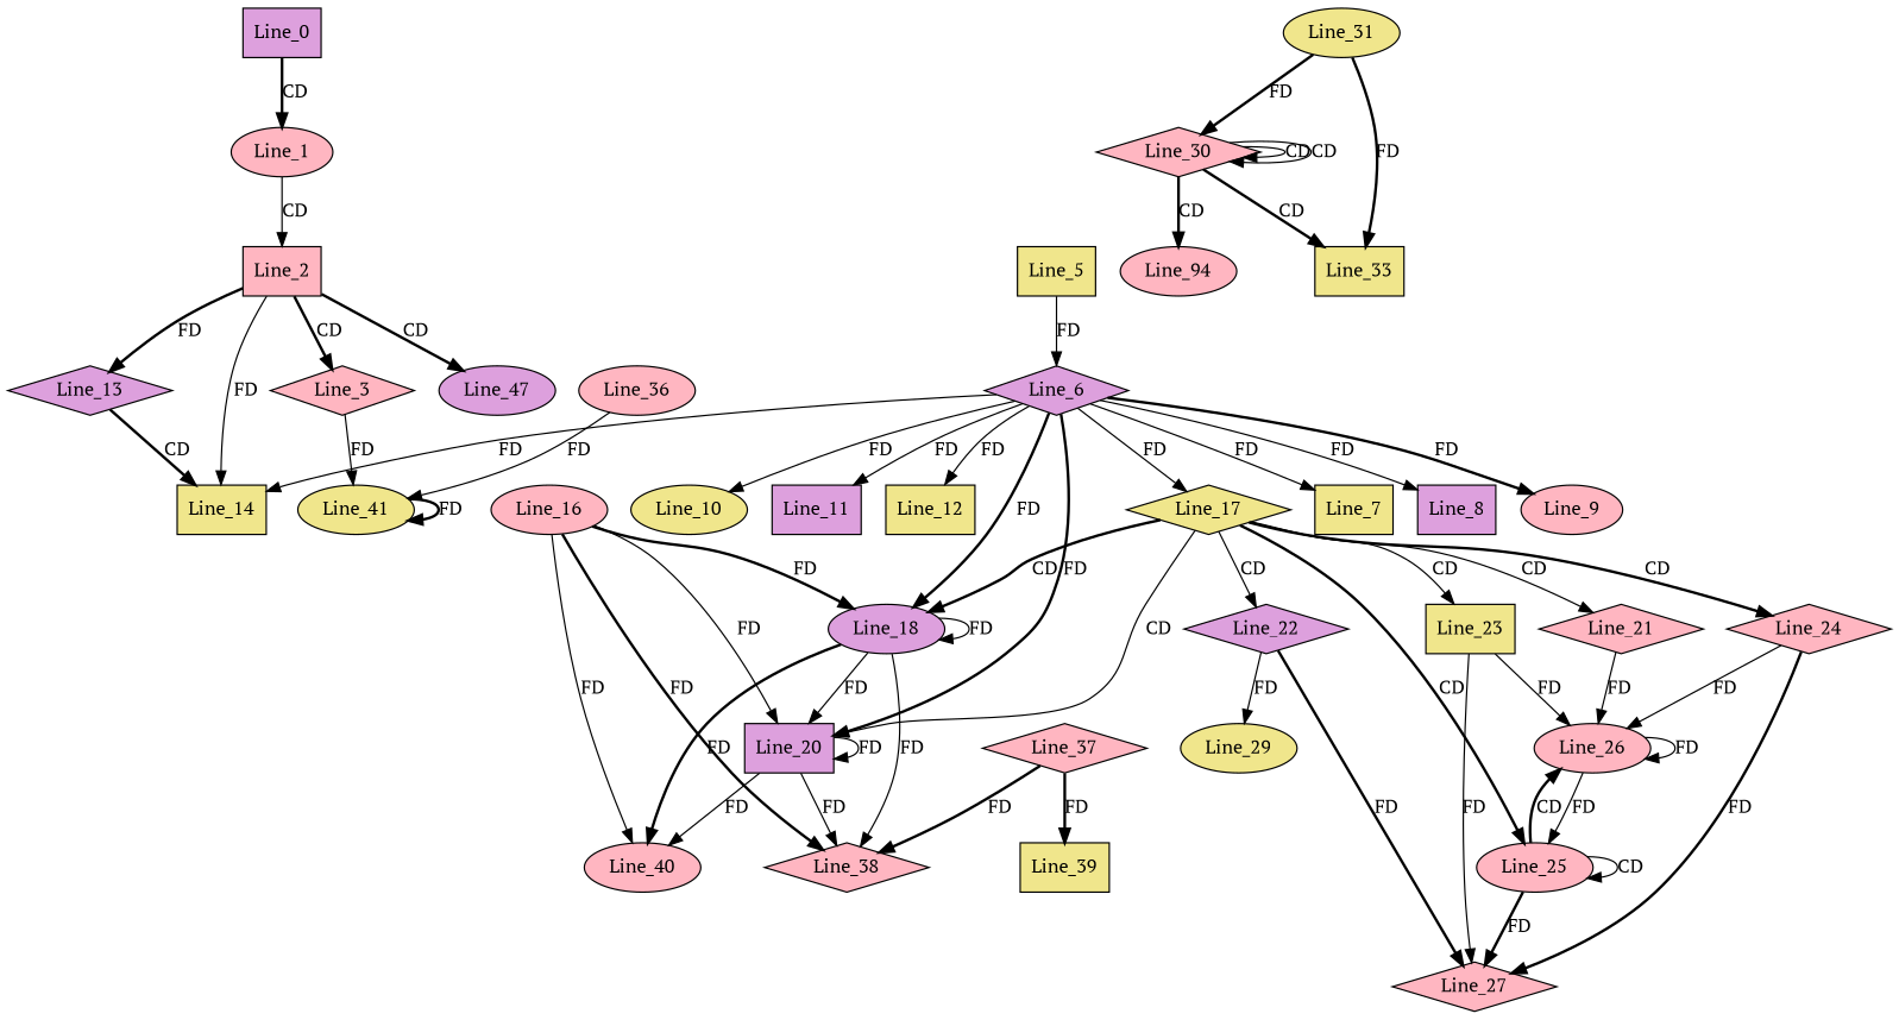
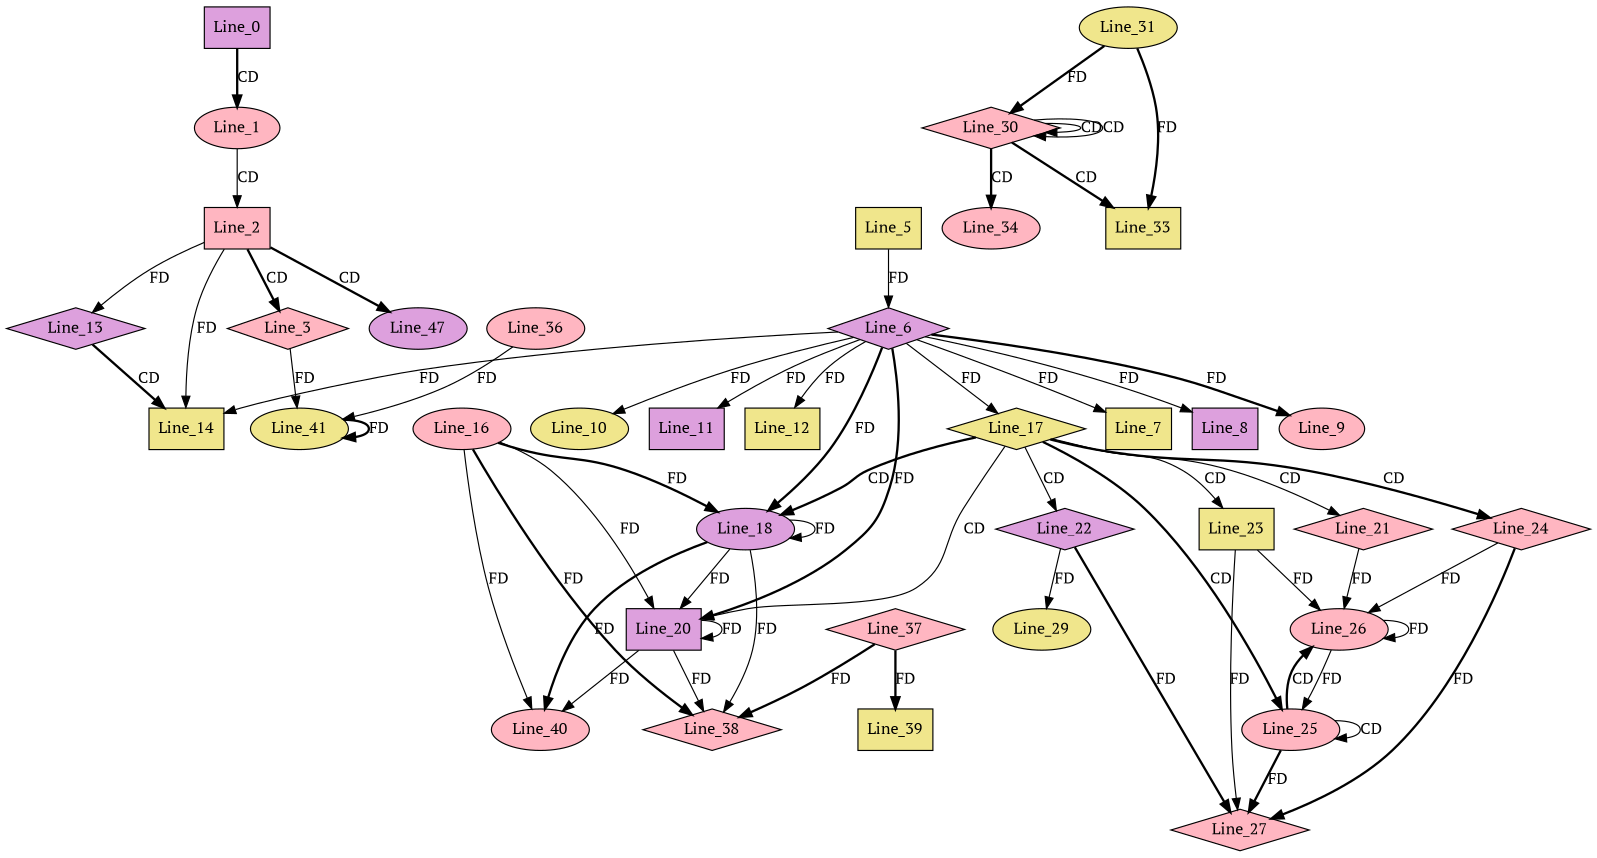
  digraph {
    fontname="PT Serif"
    node [fillcolor=lightpink fontname="PT Serif" shape=ellipse style=filled]
    edge [fontname="PT Serif" style=solid]
    Line_0 [fillcolor=plum shape=box]
    Line_1
    Line_2 [shape=box]
    Line_3 [shape=diamond]
    Line_13 [fillcolor=plum shape=diamond]
    Line_14 [fillcolor=khaki shape=box]
    Line_47 [fillcolor=plum]
    Line_41 [fillcolor=khaki]
    Line_5 [fillcolor=khaki shape=box]
    Line_6 [fillcolor=plum shape=diamond]
    Line_7 [fillcolor=khaki shape=box]
    Line_8 [fillcolor=plum shape=box]
    Line_9
    Line_10 [fillcolor=khaki]
    Line_11 [fillcolor=plum shape=box]
    Line_12 [fillcolor=khaki shape=box]
    Line_17 [fillcolor=khaki shape=diamond]
    Line_18 [fillcolor=plum]
    Line_20 [fillcolor=plum shape=box]
    Line_21 [shape=diamond]
    Line_22 [fillcolor=plum shape=diamond]
    Line_23 [fillcolor=khaki shape=box]
    Line_24 [shape=diamond]
    Line_25
    Line_38 [shape=diamond]
    Line_40
    Line_26
    Line_27 [shape=diamond]
    Line_29 [fillcolor=khaki]
    Line_16
    n31 [label=Line_30 shape=diamond]
    Line_33 [fillcolor=khaki shape=box]
-   Line_34 [label=Line_94]
+   Line_34
    Line_31 [fillcolor=khaki]
    Line_37 [shape=diamond]
    Line_39 [fillcolor=khaki shape=box]
    Line_36
    Line_0 -> Line_1 [label=CD style=bold]
    Line_1 -> Line_2 [label=CD]
    Line_2 -> Line_3 [label=CD style=bold]
-   Line_2 -> Line_13 [label=FD style=bold]
+   Line_2 -> Line_13 [label=FD]
    Line_2 -> Line_14 [label=FD]
    Line_2 -> Line_47 [label=CD style=bold]
    Line_3 -> Line_41 [label=FD]
    Line_13 -> Line_14 [label=CD style=bold]
    Line_41 -> Line_41 [label=FD style=bold]
    Line_5 -> Line_6 [label=FD]
    Line_6 -> Line_14 [label=FD]
    Line_6 -> Line_7 [label=FD]
    Line_6 -> Line_8 [label=FD]
    Line_6 -> Line_9 [label=FD style=bold]
    Line_6 -> Line_10 [label=FD]
    Line_6 -> Line_11 [label=FD]
    Line_6 -> Line_12 [label=FD]
    Line_6 -> Line_17 [label=FD]
    Line_6 -> Line_18 [label=FD style=bold]
    Line_6 -> Line_20 [label=FD style=bold]
    Line_17 -> Line_18 [label=CD style=bold]
    Line_17 -> Line_20 [label=CD]
    Line_17 -> Line_21 [label=CD]
    Line_17 -> Line_22 [label=CD]
    Line_17 -> Line_23 [label=CD]
    Line_17 -> Line_24 [label=CD style=bold]
    Line_17 -> Line_25 [label=CD style=bold]
    Line_18 -> Line_18 [label=FD]
    Line_18 -> Line_20 [label=FD]
    Line_18 -> Line_38 [label=FD]
    Line_18 -> Line_40 [label=FD style=bold]
    Line_20 -> Line_20 [label=FD]
    Line_20 -> Line_38 [label=FD]
    Line_20 -> Line_40 [label=FD]
    Line_21 -> Line_26 [label=FD]
    Line_22 -> Line_27 [label=FD style=bold]
    Line_22 -> Line_29 [label=FD]
    Line_23 -> Line_26 [label=FD]
    Line_23 -> Line_27 [label=FD]
    Line_24 -> Line_26 [label=FD]
    Line_24 -> Line_27 [label=FD style=bold]
    Line_25 -> Line_25 [label=CD]
    Line_25 -> Line_26 [label=CD style=bold]
    Line_25 -> Line_27 [label=FD style=bold]
    Line_26 -> Line_25 [label=FD]
    Line_26 -> Line_26 [label=FD]
    Line_16 -> Line_18 [label=FD style=bold]
    Line_16 -> Line_20 [label=FD]
    Line_16 -> Line_38 [label=FD style=bold]
    Line_16 -> Line_40 [label=FD]
    n31 -> n31 [label=CD]
    n31 -> n31 [label=CD]
    n31 -> Line_33 [label=CD style=bold]
    n31 -> Line_34 [label=CD style=bold]
    Line_31 -> n31 [label=FD style=bold]
    Line_31 -> Line_33 [label=FD style=bold]
    Line_37 -> Line_38 [label=FD style=bold]
    Line_37 -> Line_39 [label=FD style=bold]
    Line_36 -> Line_41 [label=FD]
  }
